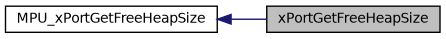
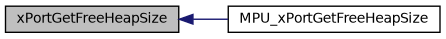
  digraph {
    rankdir=LR
    node [color=black fontname=Helvetica fontsize=10 shape=record style=filled]
    n1 [fillcolor=grey75 fontcolor=black height=0.2 label=xPortGetFreeHeapSize width=0.4]
    n2 [fillcolor=white height=0.2 label=MPU_xPortGetFreeHeapSize width=0.4]
-   n2 -> n1 [color=midnightblue dir=back fontname=Helvetica fontsize=10 labelfontname=Helvetica labelfontsize=10 style=solid]
+   n1 -> n2 [color=midnightblue dir=back fontname=Helvetica fontsize=10 labelfontname=Helvetica labelfontsize=10 style=solid]
  }
